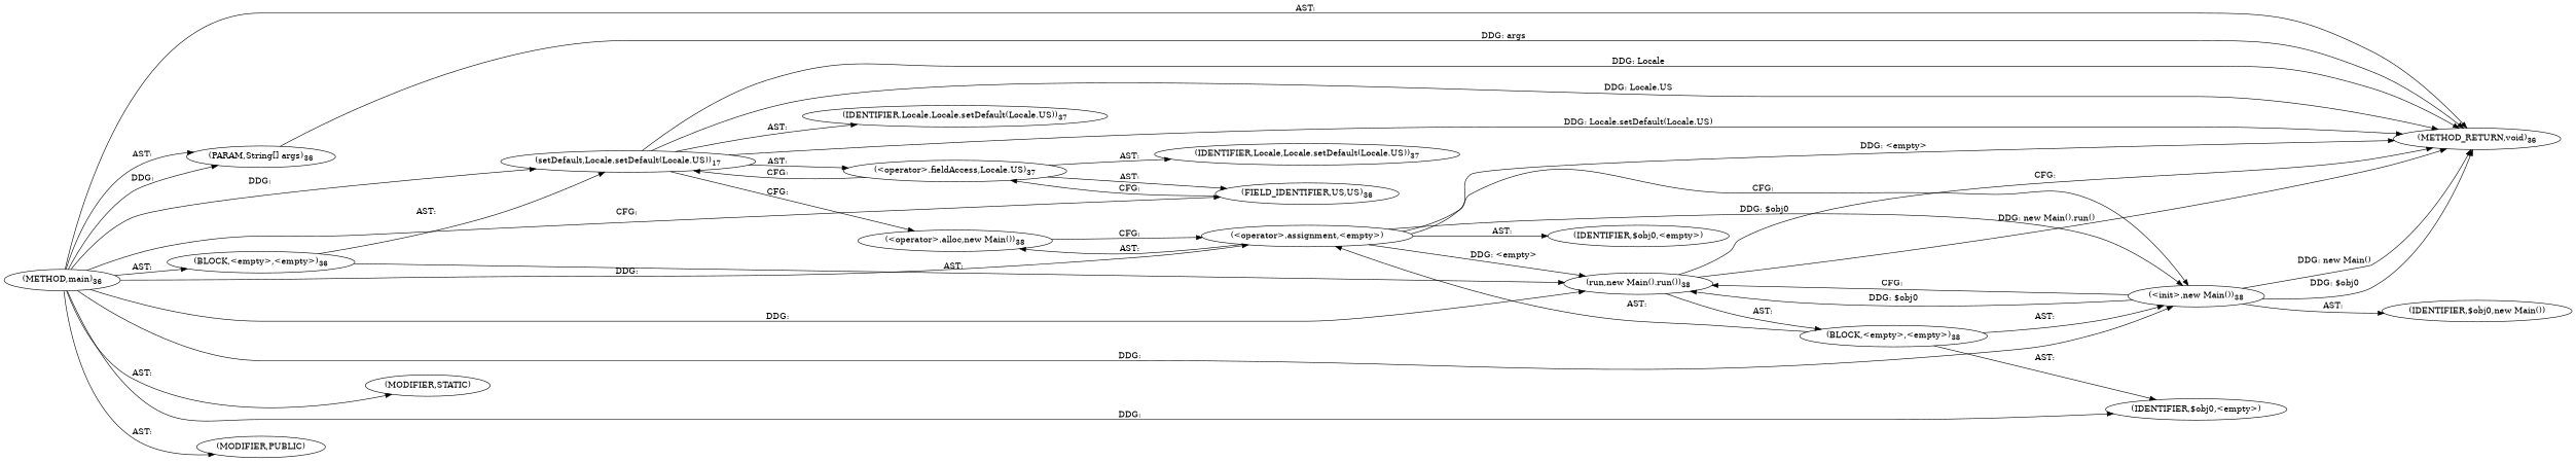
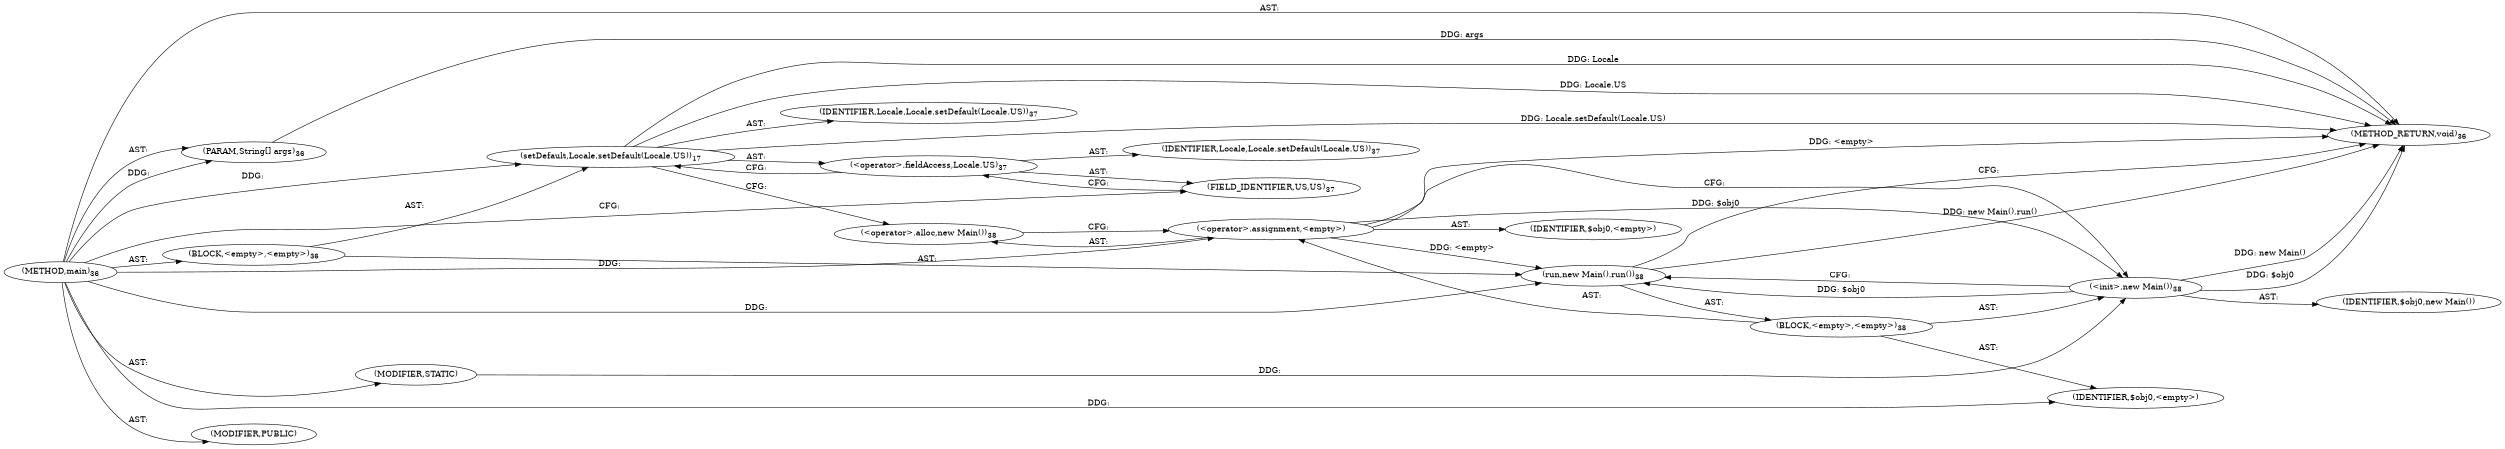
  digraph {
    rankdir=LR
    n1 [label=<(METHOD,main)<SUB>36</SUB>>]
    n2 [label=<(PARAM,String[] args)<SUB>36</SUB>>]
    n3 [label=<(BLOCK,&lt;empty&gt;,&lt;empty&gt;)<SUB>36</SUB>>]
    n4 [label=<(setDefault,Locale.setDefault(Locale.US))<SUB>17</SUB>>]
-   n5 [label=<(FIELD_IDENTIFIER,US,US)<SUB>36</SUB>>]
+   n5 [label=<(FIELD_IDENTIFIER,US,US)<SUB>37</SUB>>]
    n6 [label=<(run,new Main().run())<SUB>38</SUB>>]
    n7 [label=<(&lt;operator&gt;.assignment,&lt;empty&gt;)>]
    n8 [label=<(&lt;init&gt;,new Main())<SUB>38</SUB>>]
    n9 [label=<(IDENTIFIER,$obj0,&lt;empty&gt;)>]
    n10 [label=<(MODIFIER,PUBLIC)>]
    n11 [label=<(MODIFIER,STATIC)>]
    n12 [label=<(METHOD_RETURN,void)<SUB>36</SUB>>]
    n13 [label=<(IDENTIFIER,Locale,Locale.setDefault(Locale.US))<SUB>37</SUB>>]
    n14 [label=<(&lt;operator&gt;.fieldAccess,Locale.US)<SUB>37</SUB>>]
    n15 [label=<(&lt;operator&gt;.alloc,new Main())<SUB>38</SUB>>]
    n16 [label=<(BLOCK,&lt;empty&gt;,&lt;empty&gt;)<SUB>38</SUB>>]
    n17 [label=<(IDENTIFIER,$obj0,&lt;empty&gt;)>]
    n18 [label=<(IDENTIFIER,$obj0,new Main())>]
    n19 [label=<(IDENTIFIER,Locale,Locale.setDefault(Locale.US))<SUB>37</SUB>>]
    n1 -> n2 [label="AST: "]
    n1 -> n2 [label="DDG: "]
    n1 -> n3 [label="AST: "]
    n1 -> n4 [label="DDG: "]
    n1 -> n5 [label="CFG: "]
    n1 -> n6 [label="DDG: "]
    n1 -> n7 [label="DDG: "]
-   n1 -> n8 [label="DDG: "]
+   n11 -> n8 [label="DDG: "]
    n1 -> n9 [label="DDG: "]
    n1 -> n10 [label="AST: "]
    n1 -> n11 [label="AST: "]
    n1 -> n12 [label="AST: "]
    n2 -> n12 [label="DDG: args"]
    n3 -> n4 [label="AST: "]
    n3 -> n6 [label="AST: "]
    n4 -> n12 [label="DDG: Locale"]
    n4 -> n12 [label="DDG: Locale.US"]
    n4 -> n12 [label="DDG: Locale.setDefault(Locale.US)"]
    n4 -> n13 [label="AST: "]
    n4 -> n14 [label="AST: "]
    n4 -> n15 [label="CFG: "]
    n5 -> n14 [label="CFG: "]
    n6 -> n12 [label="CFG: "]
    n6 -> n12 [label="DDG: new Main().run()"]
    n6 -> n16 [label="AST: "]
    n7 -> n6 [label="DDG: &lt;empty&gt;"]
    n7 -> n8 [label="CFG: "]
    n7 -> n8 [label="DDG: $obj0"]
    n7 -> n12 [label="DDG: &lt;empty&gt;"]
    n7 -> n15 [label="AST: "]
    n7 -> n17 [label="AST: "]
    n8 -> n6 [label="CFG: "]
    n8 -> n6 [label="DDG: $obj0"]
    n8 -> n12 [label="DDG: $obj0"]
    n8 -> n12 [label="DDG: new Main()"]
    n8 -> n18 [label="AST: "]
    n14 -> n4 [label="CFG: "]
    n14 -> n5 [label="AST: "]
    n14 -> n19 [label="AST: "]
    n15 -> n7 [label="CFG: "]
    n16 -> n7 [label="AST: "]
    n16 -> n8 [label="AST: "]
    n16 -> n9 [label="AST: "]
  }
